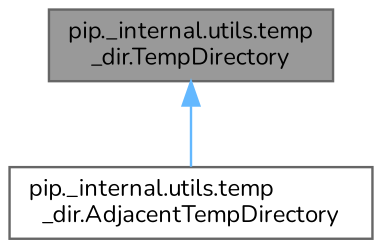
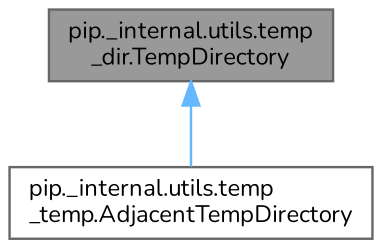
  digraph {
    fontname=Nunito
    node [color=gray40 fontname=Nunito fontsize=10 shape=box style=filled]
    n1 [fillcolor=grey60 fontcolor=black height=0.2 label="pip._internal.utils.temp\l_dir.TempDirectory" width=0.4]
-   n2 [fillcolor=white height=0.2 label="pip._internal.utils.temp\l_dir.AdjacentTempDirectory" width=0.4]
+   n2 [fillcolor=white height=0.2 label="pip._internal.utils.temp\l_temp.AdjacentTempDirectory" width=0.4]
    n1 -> n2 [color=steelblue1 dir=back fontname=Nunito fontsize=10 labelfontname=Helvetica labelfontsize=10 style=solid]
  }
